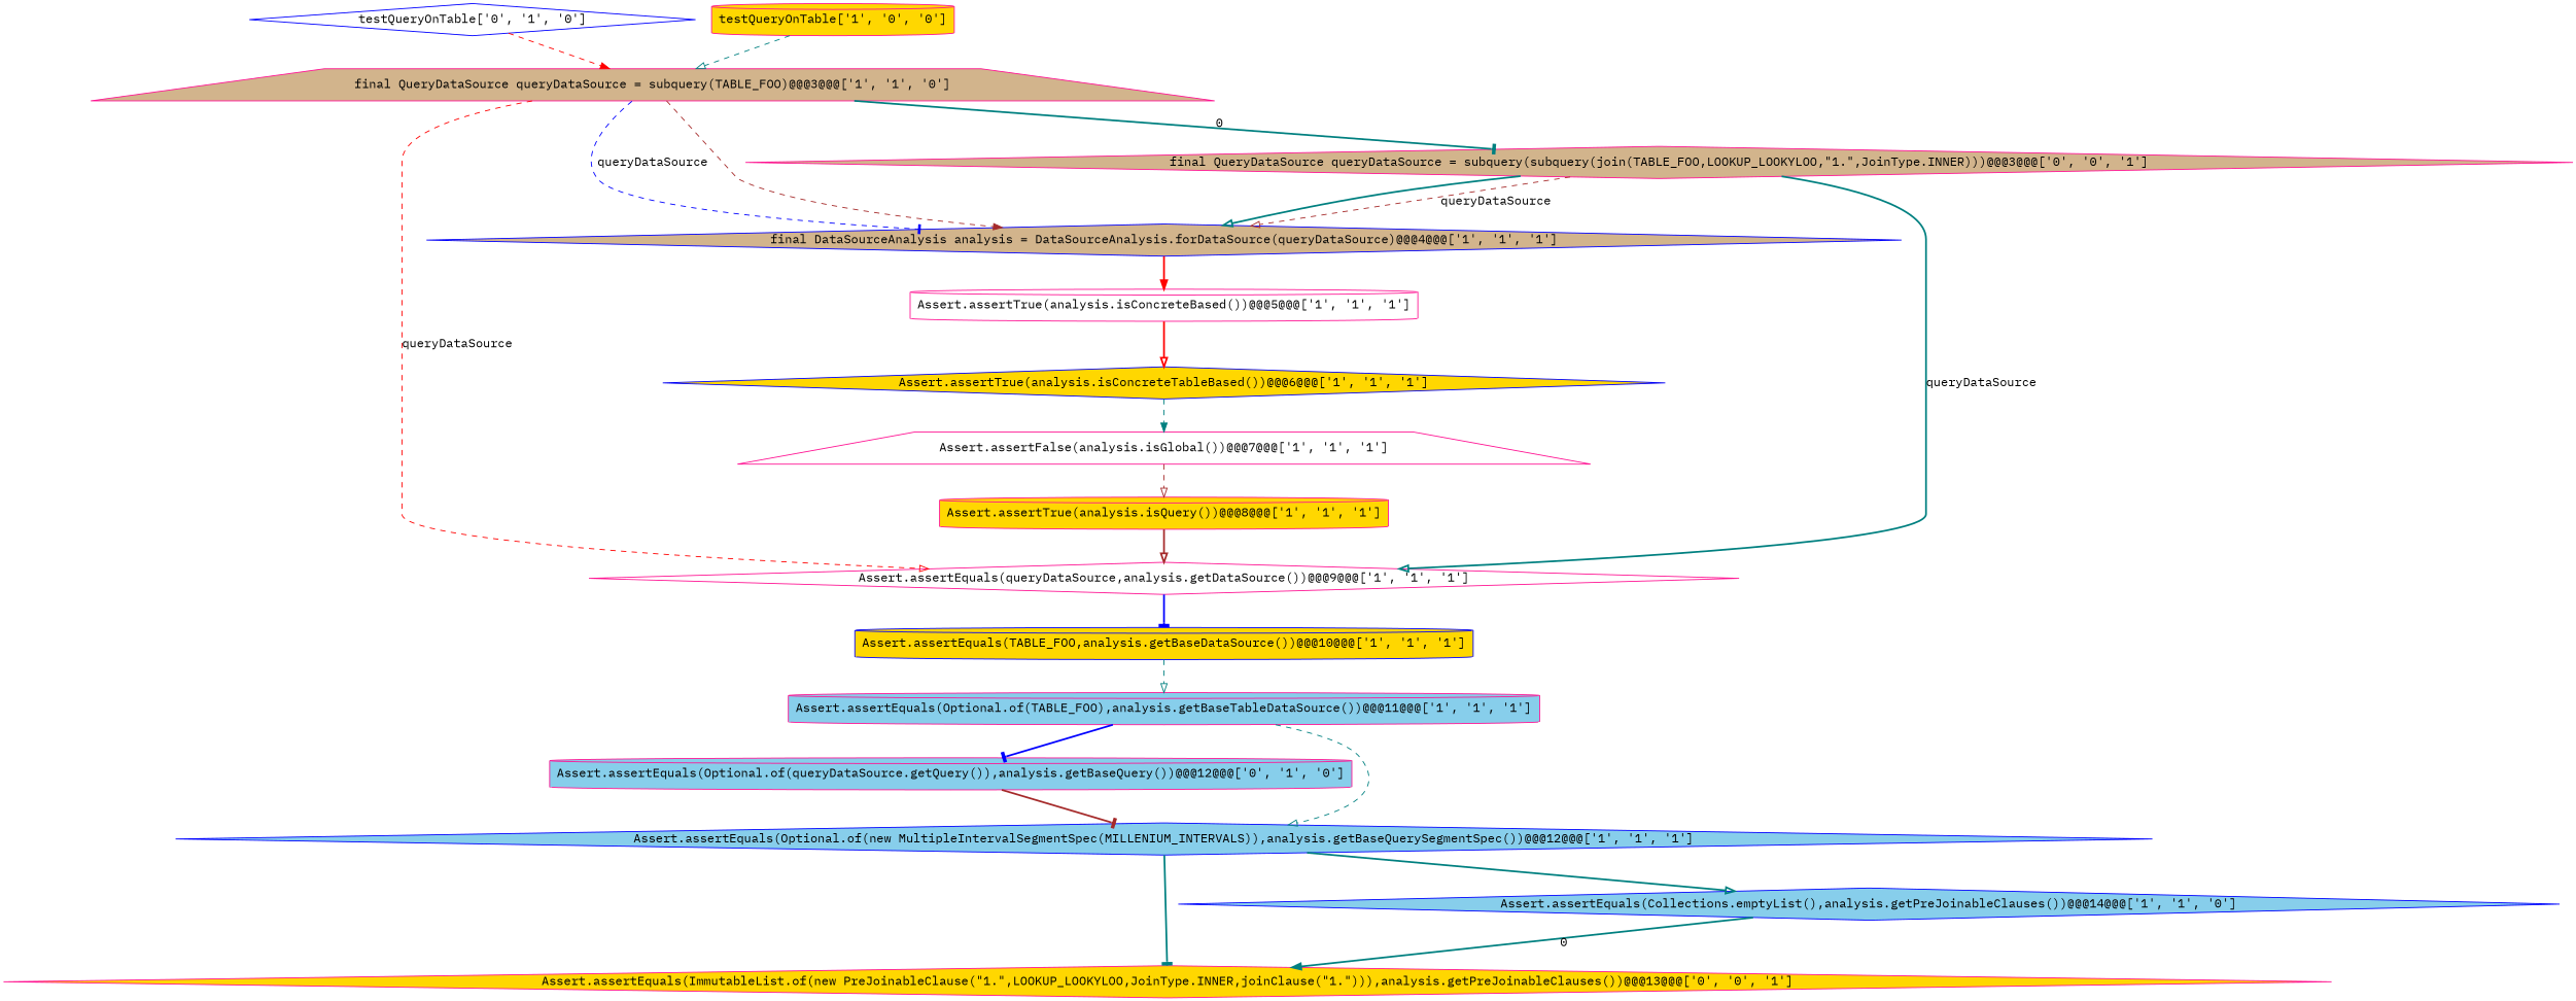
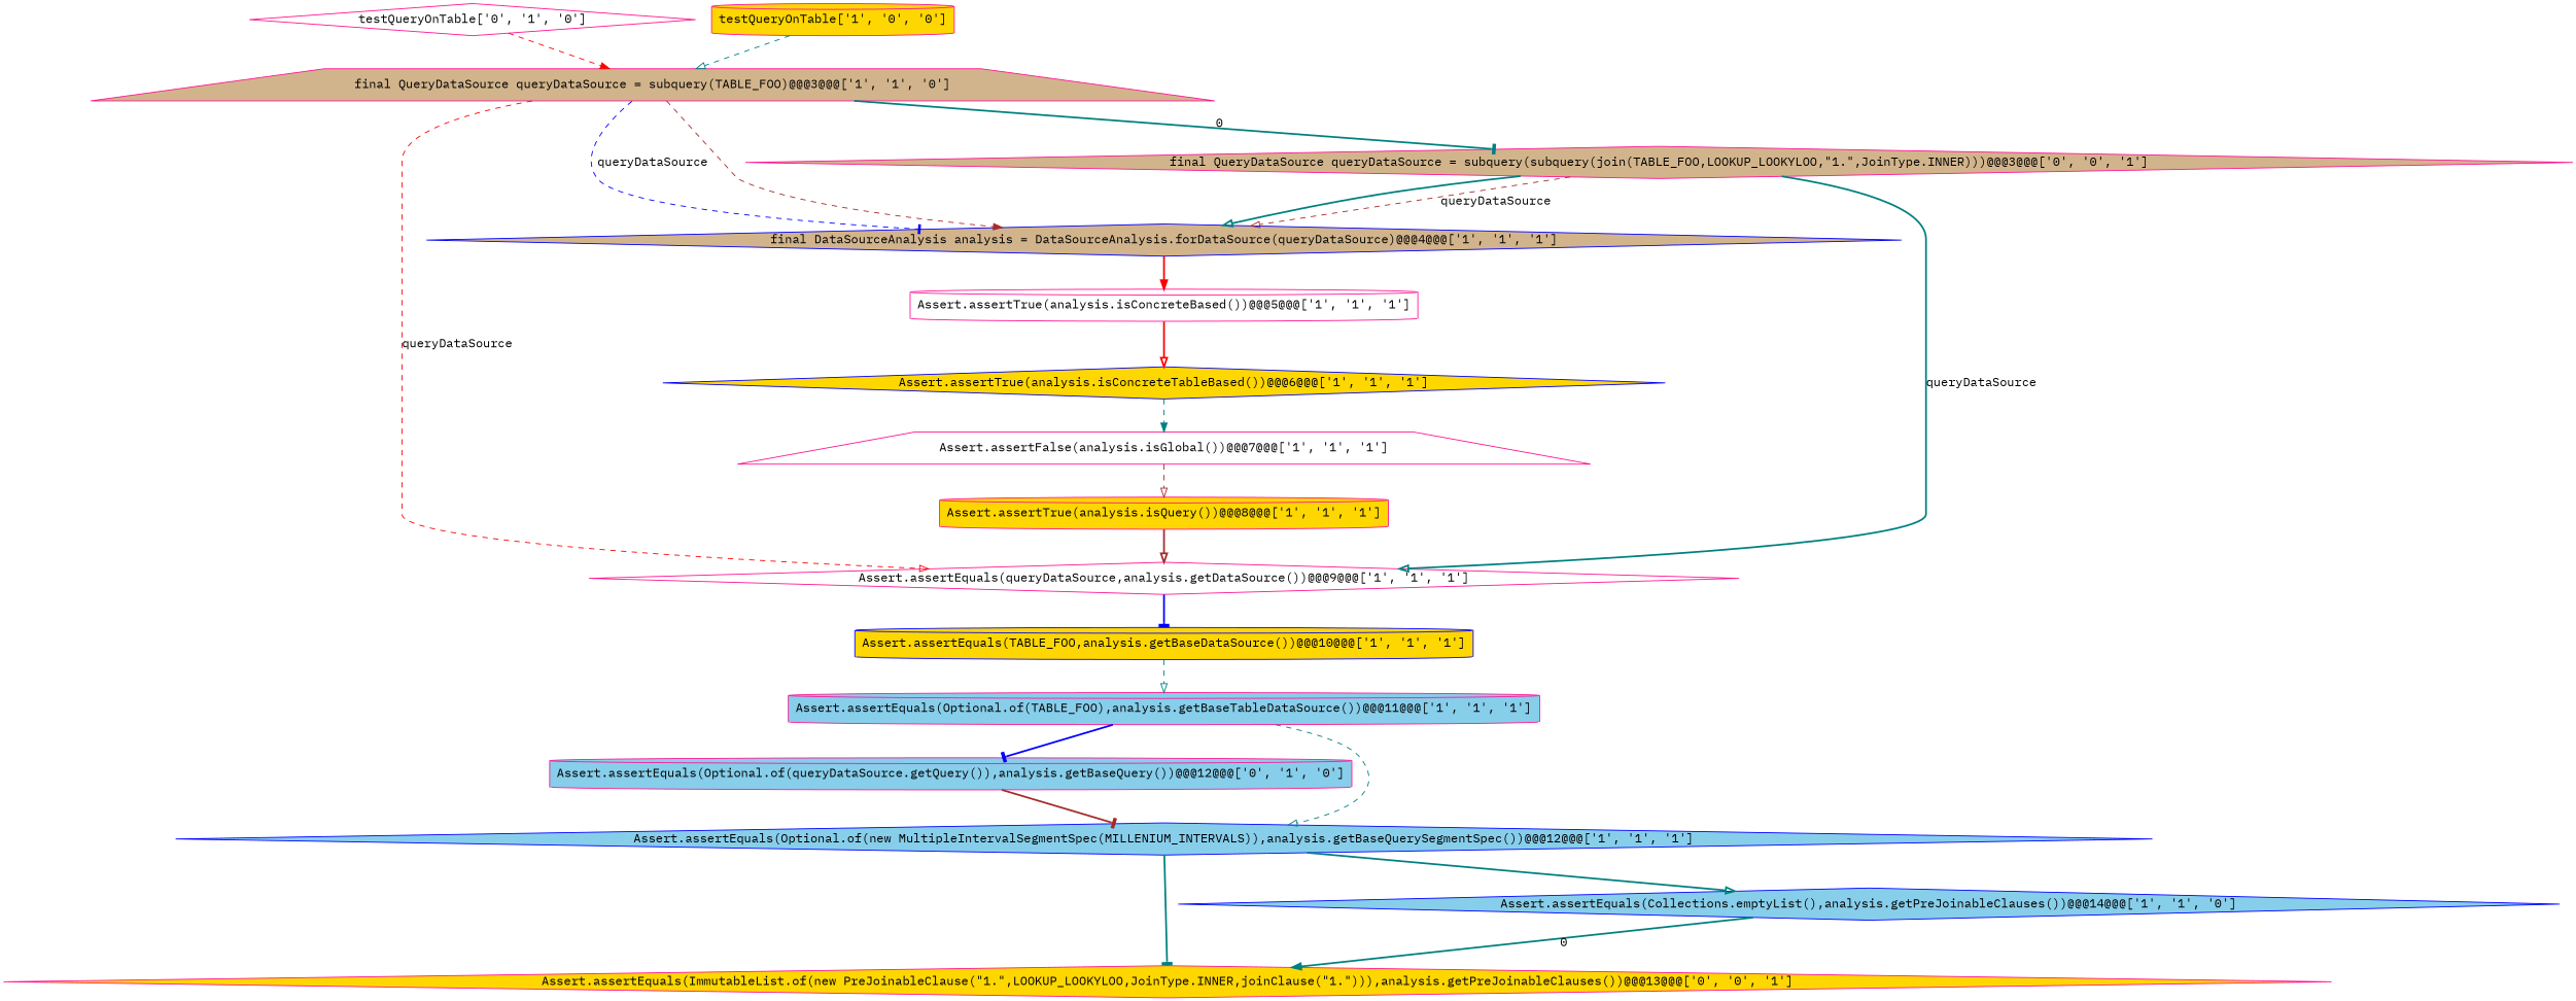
  digraph {
    fontname="IBM Plex Mono"
    node [color=deeppink fillcolor=gold fontname="IBM Plex Mono" shape=diamond style=filled]
    edge [arrowhead=onormal color=teal fontname="IBM Plex Mono" style=bold]
    n1 [color=blue fillcolor=skyblue label="Assert.assertEquals(Optional.of(new MultipleIntervalSegmentSpec(MILLENIUM_INTERVALS)),analysis.getBaseQuerySegmentSpec())@@@12@@@['1', '1', '1']"]
    n2 [label="Assert.assertEquals(ImmutableList.of(new PreJoinableClause(\"1.\",LOOKUP_LOOKYLOO,JoinType.INNER,joinClause(\"1.\"))),analysis.getPreJoinableClauses())@@@13@@@['0', '0', '1']"]
    n3 [color=blue fillcolor=skyblue label="Assert.assertEquals(Collections.emptyList(),analysis.getPreJoinableClauses())@@@14@@@['1', '1', '0']"]
    n4 [fillcolor=tan label="final QueryDataSource queryDataSource = subquery(subquery(join(TABLE_FOO,LOOKUP_LOOKYLOO,\"1.\",JoinType.INNER)))@@@3@@@['0', '0', '1']"]
    n5 [fillcolor=white label="Assert.assertEquals(queryDataSource,analysis.getDataSource())@@@9@@@['1', '1', '1']"]
    n6 [color=blue fillcolor=tan label="final DataSourceAnalysis analysis = DataSourceAnalysis.forDataSource(queryDataSource)@@@4@@@['1', '1', '1']"]
    n7 [color=blue label="Assert.assertEquals(TABLE_FOO,analysis.getBaseDataSource())@@@10@@@['1', '1', '1']" shape=cylinder]
    n8 [fillcolor=white label="Assert.assertTrue(analysis.isConcreteBased())@@@5@@@['1', '1', '1']" shape=cylinder]
    n9 [fillcolor=skyblue label="Assert.assertEquals(Optional.of(queryDataSource.getQuery()),analysis.getBaseQuery())@@@12@@@['0', '1', '0']" shape=cylinder]
-   n10 [color=blue fillcolor=white label="testQueryOnTable['0', '1', '0']"]
+   n10 [fillcolor=white label="testQueryOnTable['0', '1', '0']"]
    n11 [fillcolor=tan label="final QueryDataSource queryDataSource = subquery(TABLE_FOO)@@@3@@@['1', '1', '0']" shape=trapezium]
    n12 [fillcolor=skyblue label="Assert.assertEquals(Optional.of(TABLE_FOO),analysis.getBaseTableDataSource())@@@11@@@['1', '1', '1']" shape=cylinder]
    n13 [label="testQueryOnTable['1', '0', '0']" shape=cylinder]
    n14 [color=blue label="Assert.assertTrue(analysis.isConcreteTableBased())@@@6@@@['1', '1', '1']"]
    n15 [fillcolor=white label="Assert.assertFalse(analysis.isGlobal())@@@7@@@['1', '1', '1']" shape=trapezium]
    n16 [label="Assert.assertTrue(analysis.isQuery())@@@8@@@['1', '1', '1']" shape=cylinder]
    n1 -> n2 [arrowhead=tee]
    n1 -> n3
    n3 -> n2 [arrowhead=normal label=0]
    n4 -> n5 [label=queryDataSource]
    n4 -> n6 [color=brown label=queryDataSource style=dashed]
    n4 -> n6
    n5 -> n7 [arrowhead=tee color=blue]
    n6 -> n8 [arrowhead=normal color=red]
    n7 -> n12 [style=dashed]
    n8 -> n14 [color=red]
    n9 -> n1 [arrowhead=tee color=brown]
    n10 -> n11 [arrowhead=normal color=red style=dashed]
    n11 -> n4 [arrowhead=tee label=0]
    n11 -> n5 [color=red label=queryDataSource style=dashed]
    n11 -> n6 [arrowhead=tee color=blue label=queryDataSource style=dashed]
    n11 -> n6 [arrowhead=normal color=brown style=dashed]
    n12 -> n1 [style=dashed]
    n12 -> n9 [arrowhead=tee color=blue]
    n13 -> n11 [style=dashed]
    n14 -> n15 [arrowhead=normal style=dashed]
    n15 -> n16 [color=brown style=dashed]
    n16 -> n5 [color=brown]
  }
